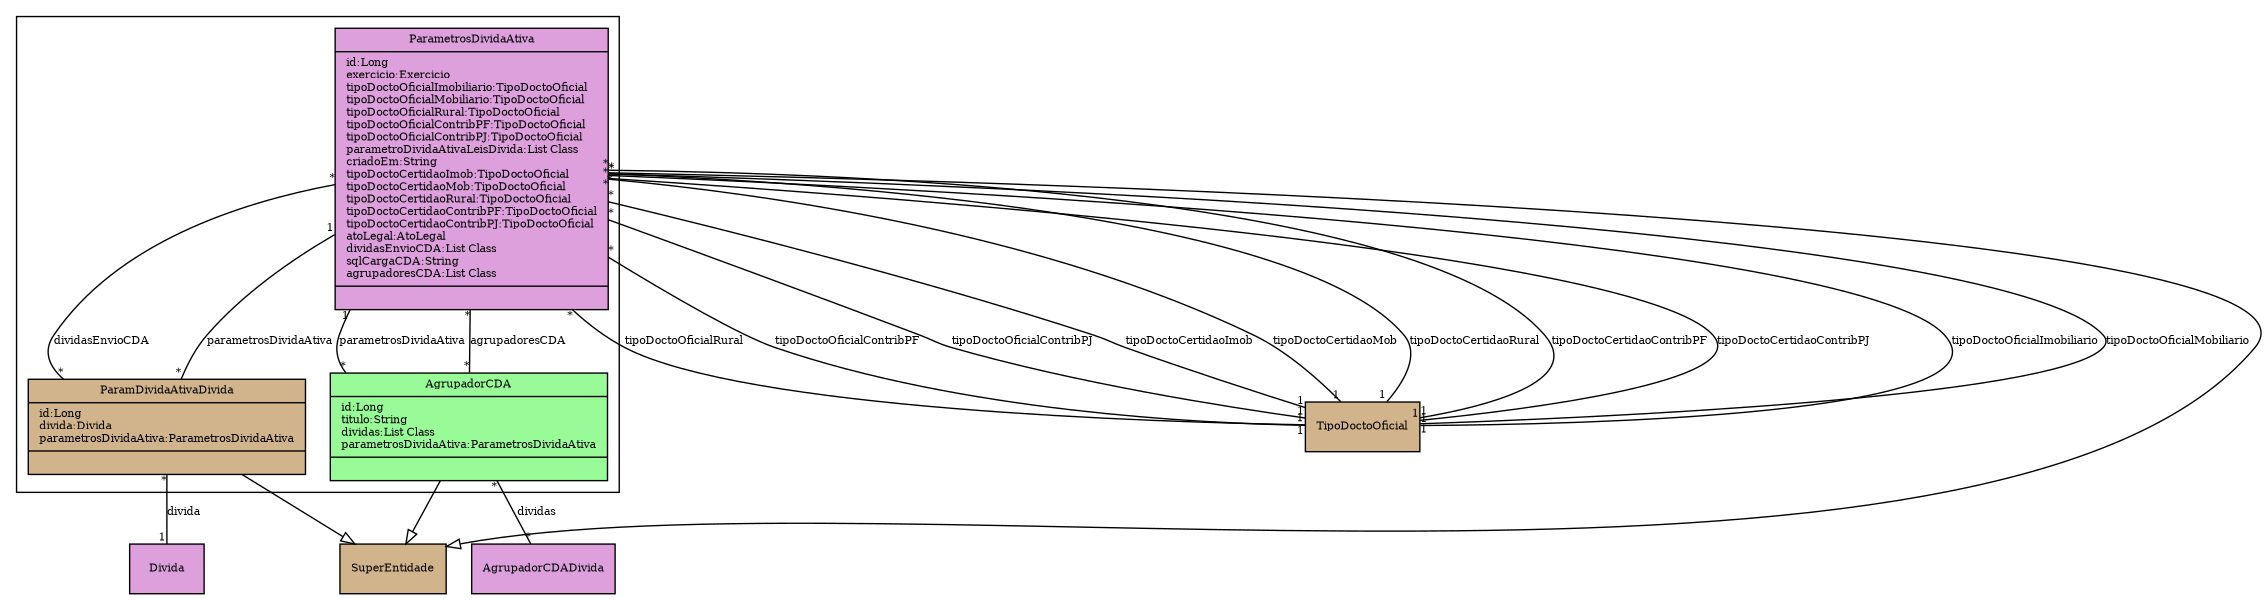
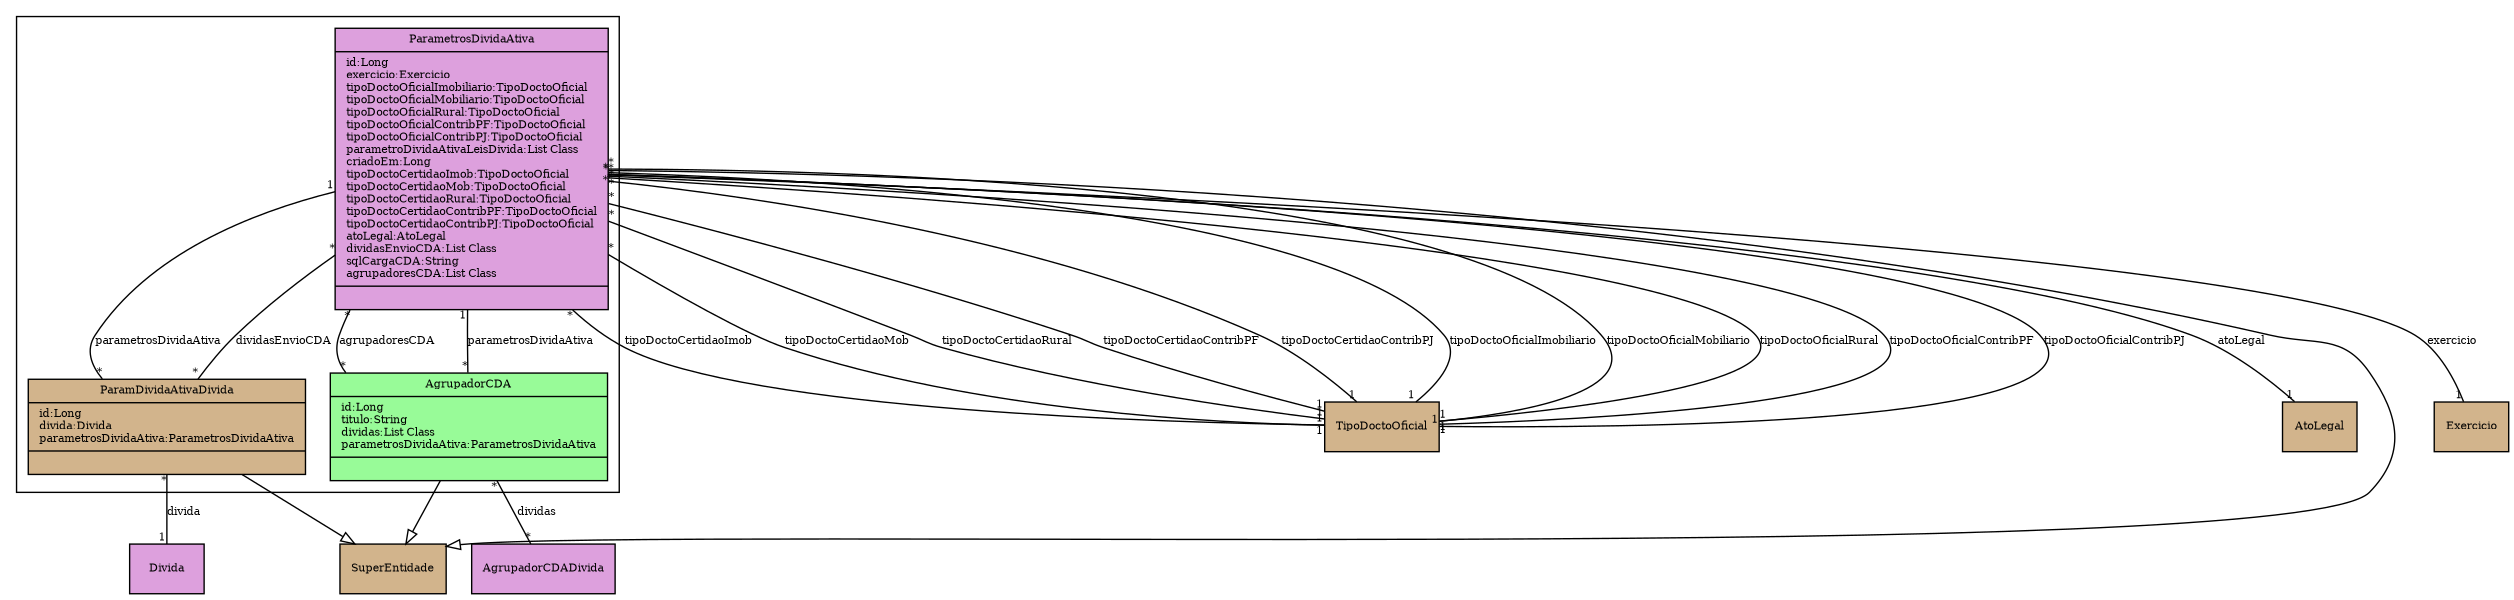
  digraph {
    fontname="Times-Roman"
    fontsize=8
    node [fillcolor=tan fontname="Times-Roman" fontsize=8 shape=record style=filled]
    edge [arrowhead=none fontname="Times-Roman" fontsize=8 headlabel=1 taillabel="*"]
-   n1 [fillcolor=plum label="{ParametrosDividaAtiva|id:Long\lexercicio:Exercicio\ltipoDoctoOficialImobiliario:TipoDoctoOficial\ltipoDoctoOficialMobiliario:TipoDoctoOficial\ltipoDoctoOficialRural:TipoDoctoOficial\ltipoDoctoOficialContribPF:TipoDoctoOficial\ltipoDoctoOficialContribPJ:TipoDoctoOficial\lparametroDividaAtivaLeisDivida:List Class\lcriadoEm:String\ltipoDoctoCertidaoImob:TipoDoctoOficial\ltipoDoctoCertidaoMob:TipoDoctoOficial\ltipoDoctoCertidaoRural:TipoDoctoOficial\ltipoDoctoCertidaoContribPF:TipoDoctoOficial\ltipoDoctoCertidaoContribPJ:TipoDoctoOficial\latoLegal:AtoLegal\ldividasEnvioCDA:List Class\lsqlCargaCDA:String\lagrupadoresCDA:List Class\l|\l}"]
+   n1 [fillcolor=plum label="{ParametrosDividaAtiva|id:Long\lexercicio:Exercicio\ltipoDoctoOficialImobiliario:TipoDoctoOficial\ltipoDoctoOficialMobiliario:TipoDoctoOficial\ltipoDoctoOficialRural:TipoDoctoOficial\ltipoDoctoOficialContribPF:TipoDoctoOficial\ltipoDoctoOficialContribPJ:TipoDoctoOficial\lparametroDividaAtivaLeisDivida:List Class\lcriadoEm:Long\ltipoDoctoCertidaoImob:TipoDoctoOficial\ltipoDoctoCertidaoMob:TipoDoctoOficial\ltipoDoctoCertidaoRural:TipoDoctoOficial\ltipoDoctoCertidaoContribPF:TipoDoctoOficial\ltipoDoctoCertidaoContribPJ:TipoDoctoOficial\latoLegal:AtoLegal\ldividasEnvioCDA:List Class\lsqlCargaCDA:String\lagrupadoresCDA:List Class\l|\l}"]
    n2 [label="{ParamDividaAtivaDivida|id:Long\ldivida:Divida\lparametrosDividaAtiva:ParametrosDividaAtiva\l|\l}"]
    n3 [fillcolor=palegreen label="{AgrupadorCDA|id:Long\ltitulo:String\ldividas:List Class\lparametrosDividaAtiva:ParametrosDividaAtiva\l|\l}"]
+   Exercicio
    TipoDoctoOficial
+   AtoLegal
    SuperEntidade
    Divida [fillcolor=plum]
    AgrupadorCDADivida [fillcolor=plum]
    subgraph cluster_1 {
      n1
      n2
      n3
    }
    n1 -> n2 [headlabel="*" label=dividasEnvioCDA]
    n1 -> n3 [headlabel="*" label=agrupadoresCDA]
+   n1 -> Exercicio [label=exercicio]
    n1 -> TipoDoctoOficial [label=tipoDoctoOficialImobiliario]
    n1 -> TipoDoctoOficial [label=tipoDoctoOficialMobiliario]
    n1 -> TipoDoctoOficial [label=tipoDoctoOficialRural]
    n1 -> TipoDoctoOficial [label=tipoDoctoOficialContribPF]
    n1 -> TipoDoctoOficial [label=tipoDoctoOficialContribPJ]
    n1 -> TipoDoctoOficial [label=tipoDoctoCertidaoImob]
    n1 -> TipoDoctoOficial [label=tipoDoctoCertidaoMob]
    n1 -> TipoDoctoOficial [label=tipoDoctoCertidaoRural]
    n1 -> TipoDoctoOficial [label=tipoDoctoCertidaoContribPF]
    n1 -> TipoDoctoOficial [label=tipoDoctoCertidaoContribPJ]
+   n1 -> AtoLegal [label=atoLegal]
    n1 -> SuperEntidade [arrowhead=empty headlabel="" taillabel=""]
    n2 -> n1 [label=parametrosDividaAtiva]
    n2 -> SuperEntidade [arrowhead=empty headlabel="" taillabel=""]
    n2 -> Divida [label=divida]
    n3 -> n1 [label=parametrosDividaAtiva]
    n3 -> SuperEntidade [arrowhead=empty headlabel="" taillabel=""]
    n3 -> AgrupadorCDADivida [headlabel="*" label=dividas]
  }
